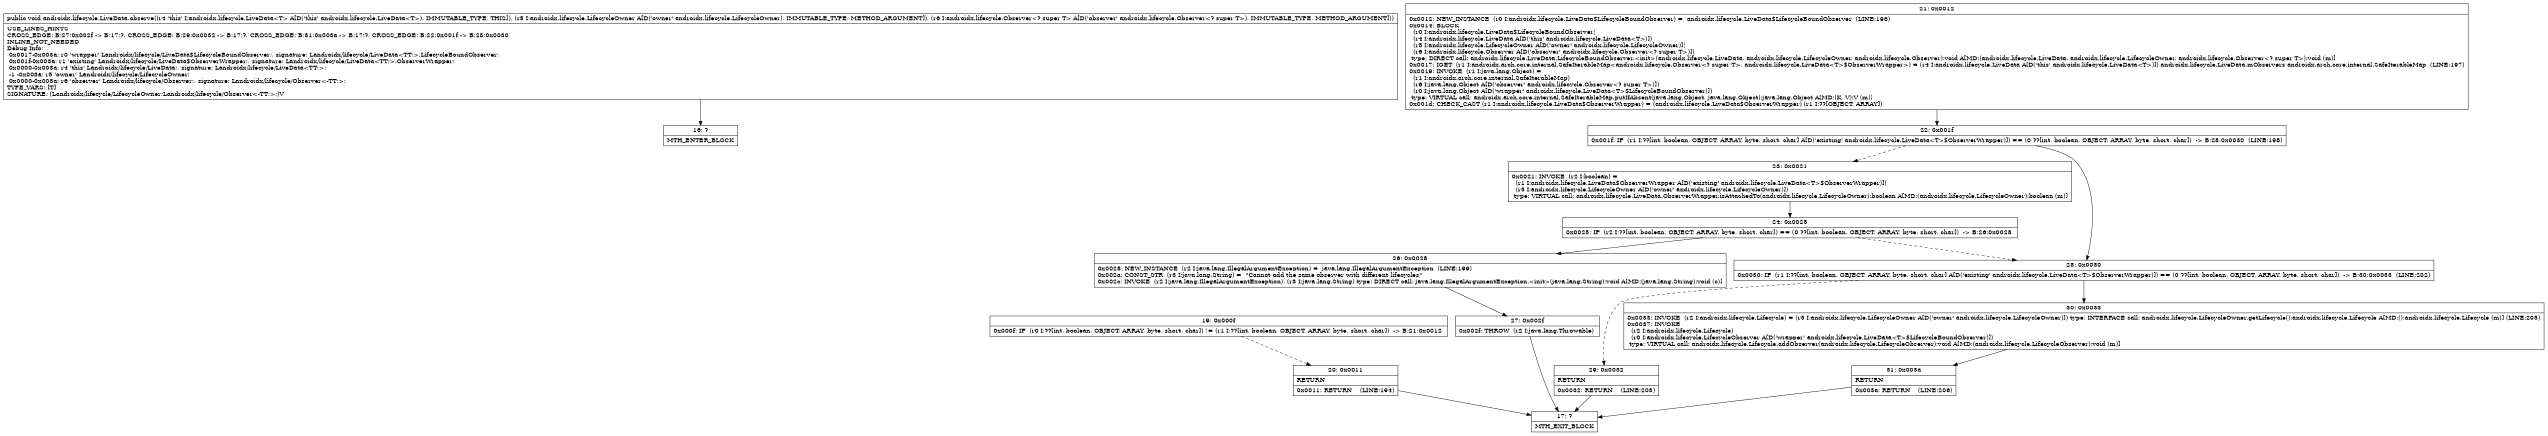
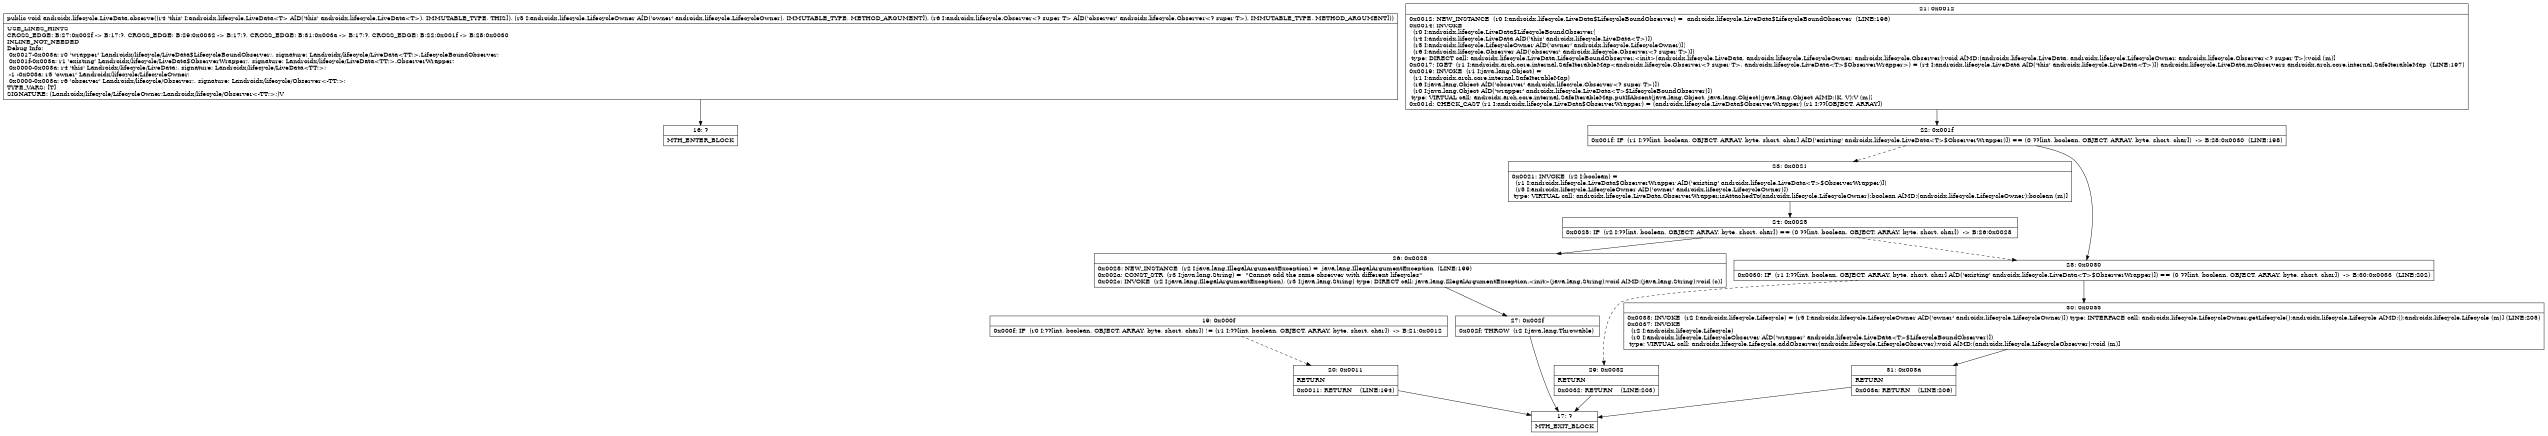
  digraph {
    node [shape=record]
    n1 [label="{16\:\ ?|MTH_ENTER_BLOCK\l}"]
    n2 [label="{19\:\ 0x000f|0x000f: IF  (r0 I:??[int, boolean, OBJECT, ARRAY, byte, short, char]) != (r1 I:??[int, boolean, OBJECT, ARRAY, byte, short, char])  \-\> B:21:0x0012 \l}"]
    n3 [label="{20\:\ 0x0011|RETURN\l|0x0011: RETURN    (LINE:194)\l}"]
    n4 [label="{17\:\ ?|MTH_EXIT_BLOCK\l}"]
-   n5 [label="{21\:\ 0x0012|0x0012: NEW_INSTANCE  (r0 I:androidx.lifecycle.LiveData$LifecycleBoundObserver) =  androidx.lifecycle.LiveData$LifecycleBoundObserver  (LINE:196)\l0x0014: BLOCK  \l  (r0 I:androidx.lifecycle.LiveData$LifecycleBoundObserver)\l  (r4 I:androidx.lifecycle.LiveData A[D('this' androidx.lifecycle.LiveData\<T\>)])\l  (r5 I:androidx.lifecycle.LifecycleOwner A[D('owner' androidx.lifecycle.LifecycleOwner)])\l  (r6 I:androidx.lifecycle.Observer A[D('observer' androidx.lifecycle.Observer\<? super T\>)])\l type: DIRECT call: androidx.lifecycle.LiveData.LifecycleBoundObserver.\<init\>(androidx.lifecycle.LiveData, androidx.lifecycle.LifecycleOwner, androidx.lifecycle.Observer):void A[MD:(androidx.lifecycle.LiveData, androidx.lifecycle.LifecycleOwner, androidx.lifecycle.Observer\<? super T\>):void (m)]\l0x0017: IGET  (r1 I:androidx.arch.core.internal.SafeIterableMap\<androidx.lifecycle.Observer\<? super T\>, androidx.lifecycle.LiveData\<T\>$ObserverWrapper\>) = (r4 I:androidx.lifecycle.LiveData A[D('this' androidx.lifecycle.LiveData\<T\>)]) androidx.lifecycle.LiveData.mObservers androidx.arch.core.internal.SafeIterableMap  (LINE:197)\l0x0019: INVOKE  (r1 I:java.lang.Object) = \l  (r1 I:androidx.arch.core.internal.SafeIterableMap)\l  (r6 I:java.lang.Object A[D('observer' androidx.lifecycle.Observer\<? super T\>)])\l  (r0 I:java.lang.Object A[D('wrapper' androidx.lifecycle.LiveData\<T\>$LifecycleBoundObserver)])\l type: VIRTUAL call: androidx.arch.core.internal.SafeIterableMap.putIfAbsent(java.lang.Object, java.lang.Object):java.lang.Object A[MD:(K, V):V (m)]\l0x001d: CHECK_CAST (r1 I:androidx.lifecycle.LiveData$ObserverWrapper) = (androidx.lifecycle.LiveData$ObserverWrapper) (r1 I:??[OBJECT, ARRAY]) \l}"]
+   n5 [label="{21\:\ 0x0012|0x0012: NEW_INSTANCE  (r0 I:androidx.lifecycle.LiveData$LifecycleBoundObserver) =  androidx.lifecycle.LiveData$LifecycleBoundObserver  (LINE:196)\l0x0014: INVOKE  \l  (r0 I:androidx.lifecycle.LiveData$LifecycleBoundObserver)\l  (r4 I:androidx.lifecycle.LiveData A[D('this' androidx.lifecycle.LiveData\<T\>)])\l  (r5 I:androidx.lifecycle.LifecycleOwner A[D('owner' androidx.lifecycle.LifecycleOwner)])\l  (r6 I:androidx.lifecycle.Observer A[D('observer' androidx.lifecycle.Observer\<? super T\>)])\l type: DIRECT call: androidx.lifecycle.LiveData.LifecycleBoundObserver.\<init\>(androidx.lifecycle.LiveData, androidx.lifecycle.LifecycleOwner, androidx.lifecycle.Observer):void A[MD:(androidx.lifecycle.LiveData, androidx.lifecycle.LifecycleOwner, androidx.lifecycle.Observer\<? super T\>):void (m)]\l0x0017: IGET  (r1 I:androidx.arch.core.internal.SafeIterableMap\<androidx.lifecycle.Observer\<? super T\>, androidx.lifecycle.LiveData\<T\>$ObserverWrapper\>) = (r4 I:androidx.lifecycle.LiveData A[D('this' androidx.lifecycle.LiveData\<T\>)]) androidx.lifecycle.LiveData.mObservers androidx.arch.core.internal.SafeIterableMap  (LINE:197)\l0x0019: INVOKE  (r1 I:java.lang.Object) = \l  (r1 I:androidx.arch.core.internal.SafeIterableMap)\l  (r6 I:java.lang.Object A[D('observer' androidx.lifecycle.Observer\<? super T\>)])\l  (r0 I:java.lang.Object A[D('wrapper' androidx.lifecycle.LiveData\<T\>$LifecycleBoundObserver)])\l type: VIRTUAL call: androidx.arch.core.internal.SafeIterableMap.putIfAbsent(java.lang.Object, java.lang.Object):java.lang.Object A[MD:(K, V):V (m)]\l0x001d: CHECK_CAST (r1 I:androidx.lifecycle.LiveData$ObserverWrapper) = (androidx.lifecycle.LiveData$ObserverWrapper) (r1 I:??[OBJECT, ARRAY]) \l}"]
    n6 [label="{22\:\ 0x001f|0x001f: IF  (r1 I:??[int, boolean, OBJECT, ARRAY, byte, short, char] A[D('existing' androidx.lifecycle.LiveData\<T\>$ObserverWrapper)]) == (0 ??[int, boolean, OBJECT, ARRAY, byte, short, char])  \-\> B:28:0x0030  (LINE:198)\l}"]
    n7 [label="{23\:\ 0x0021|0x0021: INVOKE  (r2 I:boolean) = \l  (r1 I:androidx.lifecycle.LiveData$ObserverWrapper A[D('existing' androidx.lifecycle.LiveData\<T\>$ObserverWrapper)])\l  (r5 I:androidx.lifecycle.LifecycleOwner A[D('owner' androidx.lifecycle.LifecycleOwner)])\l type: VIRTUAL call: androidx.lifecycle.LiveData.ObserverWrapper.isAttachedTo(androidx.lifecycle.LifecycleOwner):boolean A[MD:(androidx.lifecycle.LifecycleOwner):boolean (m)]\l}"]
    n8 [label="{28\:\ 0x0030|0x0030: IF  (r1 I:??[int, boolean, OBJECT, ARRAY, byte, short, char] A[D('existing' androidx.lifecycle.LiveData\<T\>$ObserverWrapper)]) == (0 ??[int, boolean, OBJECT, ARRAY, byte, short, char])  \-\> B:30:0x0033  (LINE:202)\l}"]
    n9 [label="{24\:\ 0x0025|0x0025: IF  (r2 I:??[int, boolean, OBJECT, ARRAY, byte, short, char]) == (0 ??[int, boolean, OBJECT, ARRAY, byte, short, char])  \-\> B:26:0x0028 \l}"]
    n10 [label="{29\:\ 0x0032|RETURN\l|0x0032: RETURN    (LINE:203)\l}"]
    n11 [label="{30\:\ 0x0033|0x0033: INVOKE  (r2 I:androidx.lifecycle.Lifecycle) = (r5 I:androidx.lifecycle.LifecycleOwner A[D('owner' androidx.lifecycle.LifecycleOwner)]) type: INTERFACE call: androidx.lifecycle.LifecycleOwner.getLifecycle():androidx.lifecycle.Lifecycle A[MD:():androidx.lifecycle.Lifecycle (m)] (LINE:205)\l0x0037: INVOKE  \l  (r2 I:androidx.lifecycle.Lifecycle)\l  (r0 I:androidx.lifecycle.LifecycleObserver A[D('wrapper' androidx.lifecycle.LiveData\<T\>$LifecycleBoundObserver)])\l type: VIRTUAL call: androidx.lifecycle.Lifecycle.addObserver(androidx.lifecycle.LifecycleObserver):void A[MD:(androidx.lifecycle.LifecycleObserver):void (m)]\l}"]
    n12 [label="{26\:\ 0x0028|0x0028: NEW_INSTANCE  (r2 I:java.lang.IllegalArgumentException) =  java.lang.IllegalArgumentException  (LINE:199)\l0x002a: CONST_STR  (r3 I:java.lang.String) =  \"Cannot add the same observer with different lifecycles\" \l0x002c: INVOKE  (r2 I:java.lang.IllegalArgumentException), (r3 I:java.lang.String) type: DIRECT call: java.lang.IllegalArgumentException.\<init\>(java.lang.String):void A[MD:(java.lang.String):void (c)]\l}"]
    n13 [label="{27\:\ 0x002f|0x002f: THROW  (r2 I:java.lang.Throwable) \l}"]
    n14 [label="{31\:\ 0x003a|RETURN\l|0x003a: RETURN    (LINE:206)\l}"]
    n15 [label="{public void androidx.lifecycle.LiveData.observe((r4 'this' I:androidx.lifecycle.LiveData\<T\> A[D('this' androidx.lifecycle.LiveData\<T\>), IMMUTABLE_TYPE, THIS]), (r5 I:androidx.lifecycle.LifecycleOwner A[D('owner' androidx.lifecycle.LifecycleOwner), IMMUTABLE_TYPE, METHOD_ARGUMENT]), (r6 I:androidx.lifecycle.Observer\<? super T\> A[D('observer' androidx.lifecycle.Observer\<? super T\>), IMMUTABLE_TYPE, METHOD_ARGUMENT]))  | USE_LINES_HINTS\lCROSS_EDGE: B:27:0x002f \-\> B:17:?, CROSS_EDGE: B:29:0x0032 \-\> B:17:?, CROSS_EDGE: B:31:0x003a \-\> B:17:?, CROSS_EDGE: B:22:0x001f \-\> B:28:0x0030\lINLINE_NOT_NEEDED\lDebug Info:\l  0x0017\-0x003a: r0 'wrapper' Landroidx\/lifecycle\/LiveData$LifecycleBoundObserver;, signature: Landroidx\/lifecycle\/LiveData\<TT;\>.LifecycleBoundObserver;\l  0x001f\-0x003a: r1 'existing' Landroidx\/lifecycle\/LiveData$ObserverWrapper;, signature: Landroidx\/lifecycle\/LiveData\<TT;\>.ObserverWrapper;\l  0x0000\-0x003a: r4 'this' Landroidx\/lifecycle\/LiveData;, signature: Landroidx\/lifecycle\/LiveData\<TT;\>;\l  \-1 \-0x003a: r5 'owner' Landroidx\/lifecycle\/LifecycleOwner;\l  0x0000\-0x003a: r6 'observer' Landroidx\/lifecycle\/Observer;, signature: Landroidx\/lifecycle\/Observer\<\-TT;\>;\lTYPE_VARS: [T]\lSIGNATURE: (Landroidx\/lifecycle\/LifecycleOwner;Landroidx\/lifecycle\/Observer\<\-TT;\>;)V\l}"]
    n2 -> n3 [style=dashed]
    n3 -> n4
    n5 -> n6
    n6 -> n7 [style=dashed]
    n6 -> n8
    n7 -> n9
    n8 -> n10 [style=dashed]
    n8 -> n11
    n9 -> n8 [style=dashed]
    n9 -> n12
    n10 -> n4
    n11 -> n14
    n12 -> n13
    n13 -> n4
    n14 -> n4
    n15 -> n1
  }
